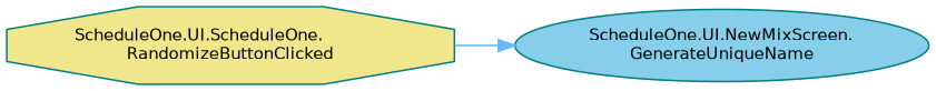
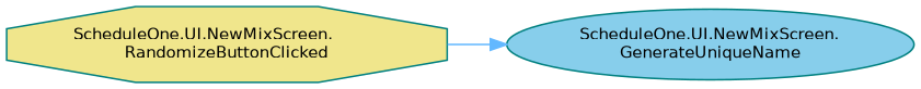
  digraph {
    rankdir=LR
    node [color=teal fontname=Helvetica fontsize=10 style=filled]
-   n1 [fillcolor=khaki fontcolor=black height=0.2 label="ScheduleOne.UI.ScheduleOne.\lRandomizeButtonClicked" shape=octagon width=0.4]
+   n1 [fillcolor=khaki fontcolor=black height=0.2 label="ScheduleOne.UI.NewMixScreen.\lRandomizeButtonClicked" shape=octagon width=0.4]
    n2 [fillcolor=skyblue height=0.2 label="ScheduleOne.UI.NewMixScreen.\lGenerateUniqueName" shape=ellipse width=0.4]
    n1 -> n2 [color=steelblue1 fontname=Helvetica fontsize=10 labelfontname=Helvetica labelfontsize=10 style=solid]
  }
